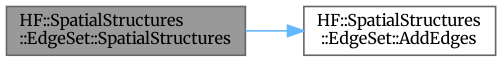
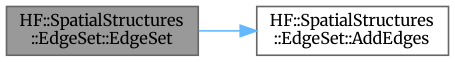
  digraph {
    rankdir=LR
    fontname=Merriweather
    node [fontname=Merriweather fontsize=10 shape=box style=filled]
-   n1 [color=gray40 fillcolor=grey60 fontcolor=black height=0.2 label="HF::SpatialStructures\l::EdgeSet::SpatialStructures" width=0.4]
+   n1 [color=gray40 fillcolor=grey60 fontcolor=black height=0.2 label="HF::SpatialStructures\l::EdgeSet::EdgeSet" width=0.4]
    n2 [color=grey40 fillcolor=white height=0.2 label="HF::SpatialStructures\l::EdgeSet::AddEdges" width=0.4]
    n1 -> n2 [color=steelblue1 fontname=Merriweather fontsize=10 labelfontname=Helvetica labelfontsize=10 style=solid]
  }
